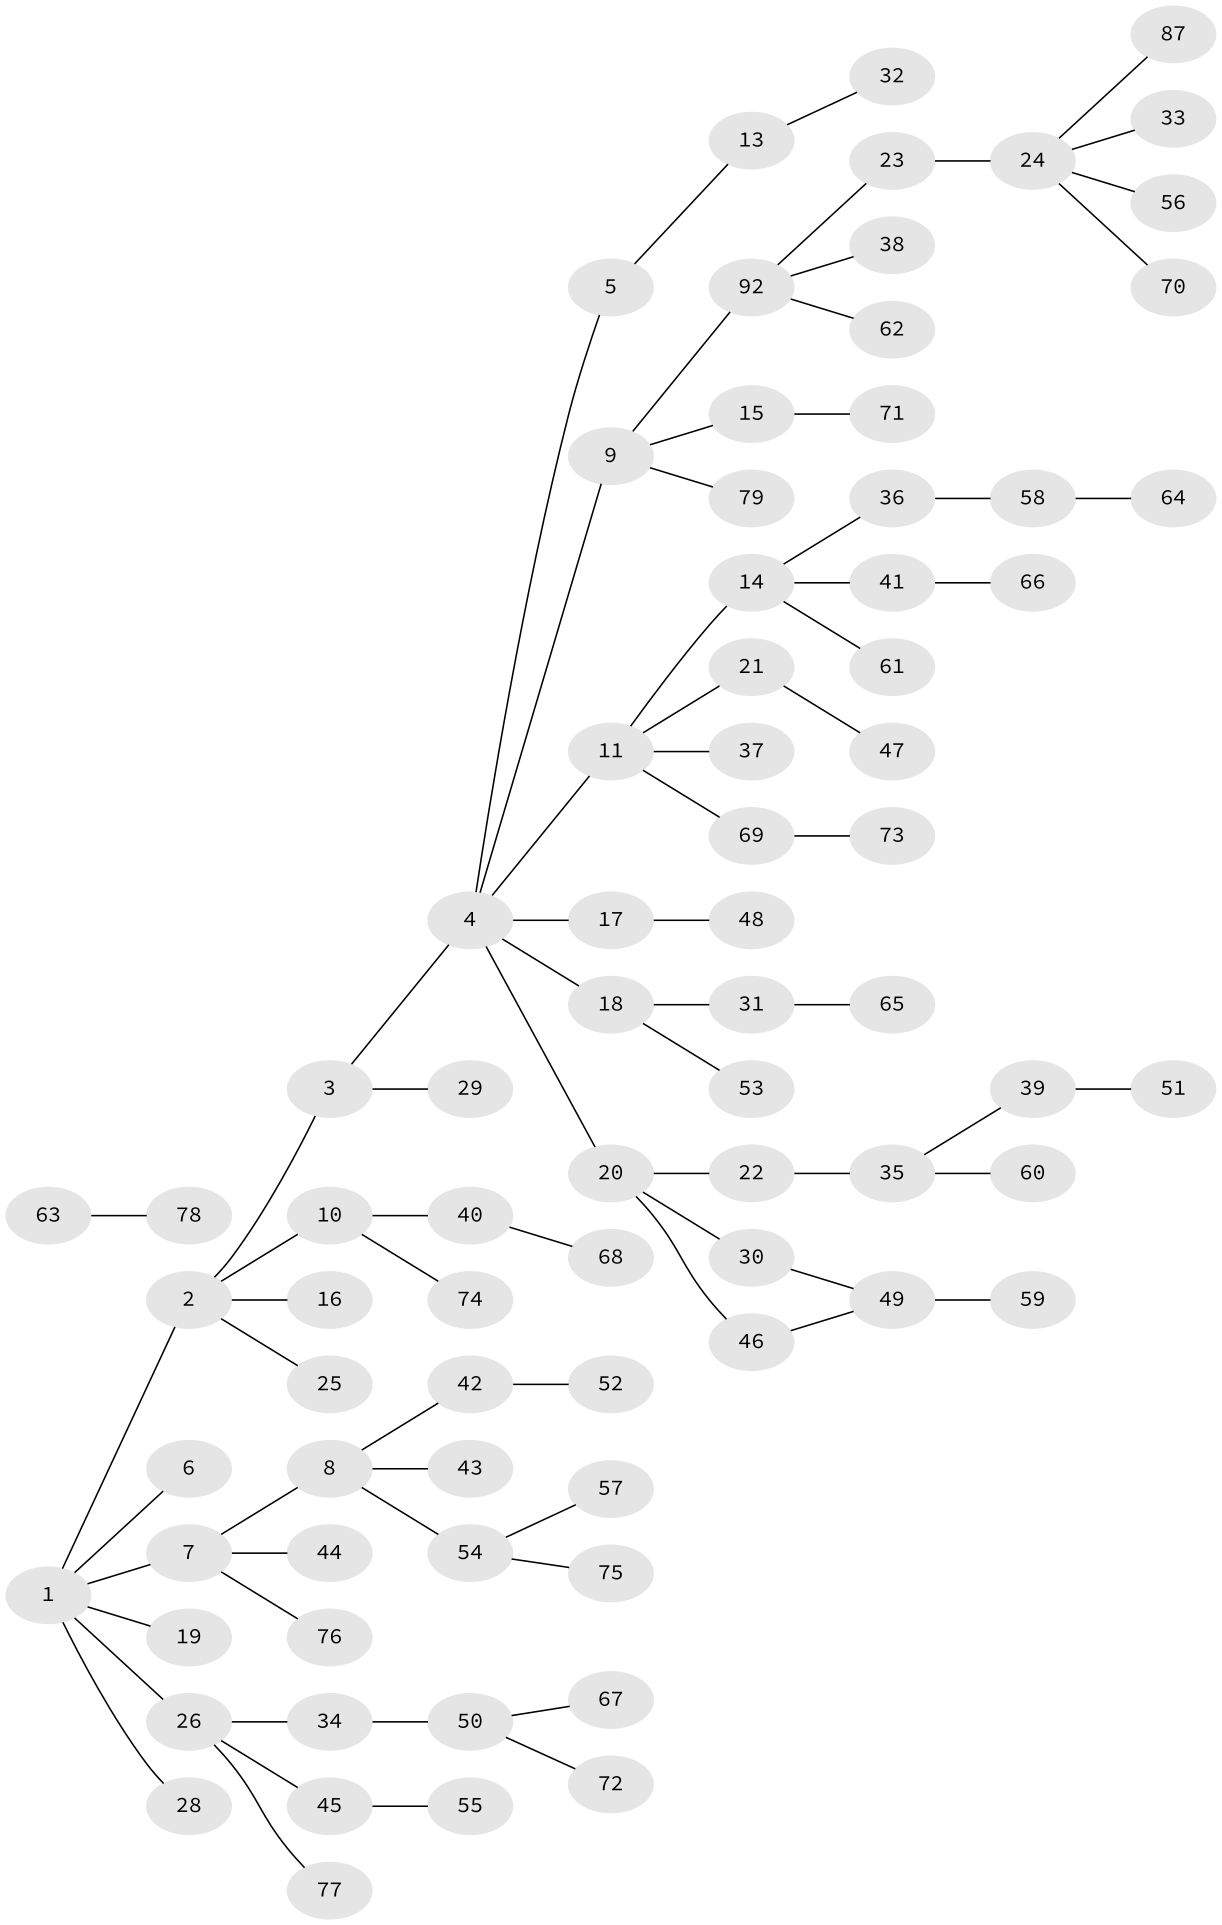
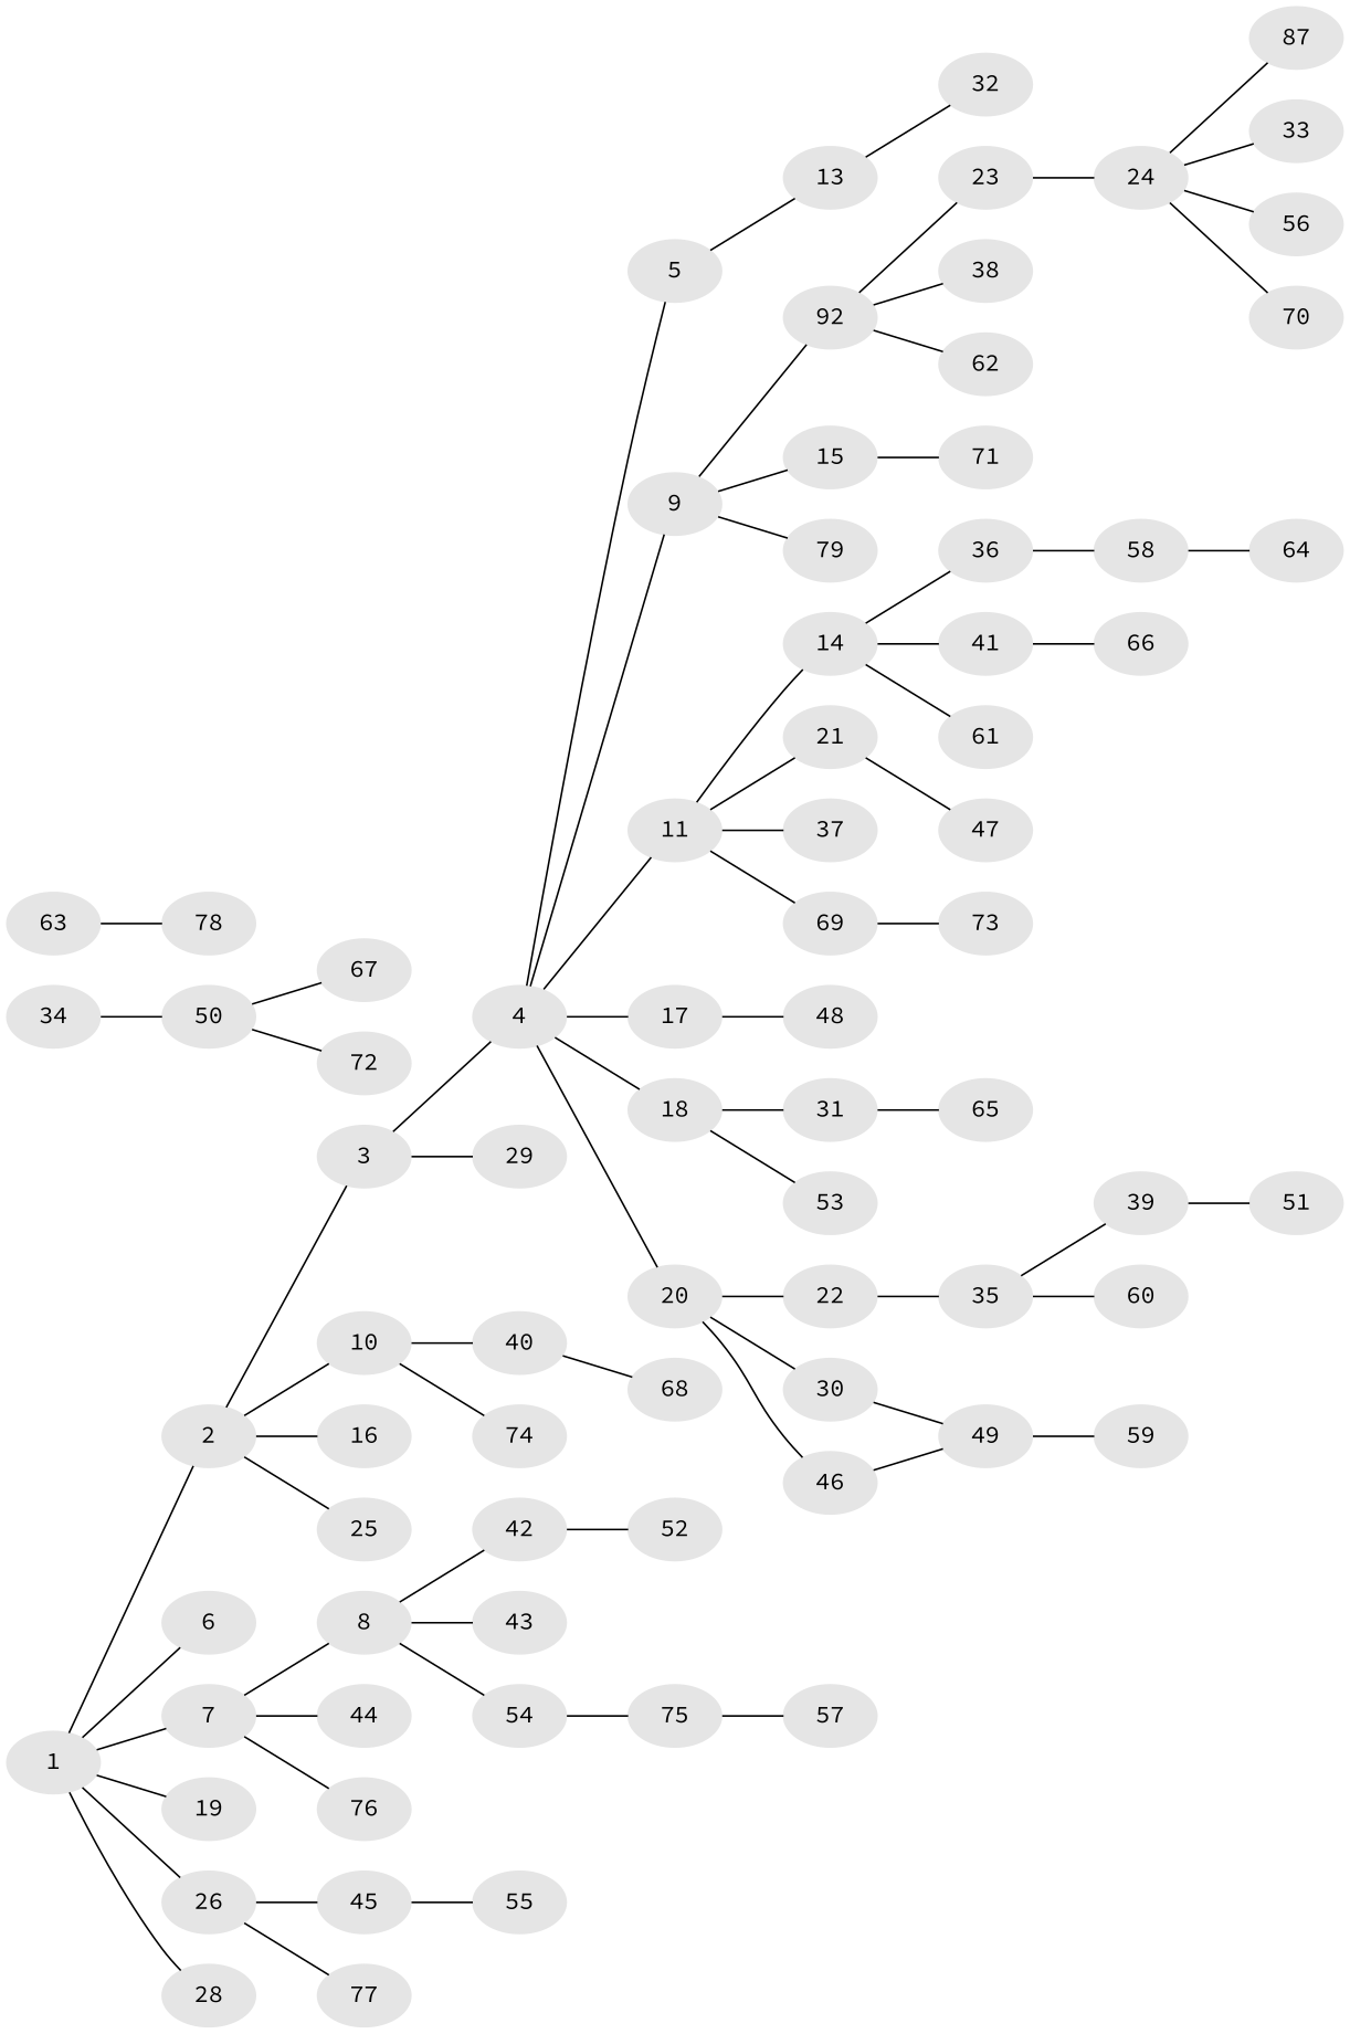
  graph {
    fontname="Source Code Pro"
    rankdir=LR
    node [color=gray90 fontname="Source Code Pro" style=filled]
    edge [fontname="Source Code Pro"]
    1
    2
    6
    7
    19
    26
    28
    3
    10
    16
    25
    8
    44
    76
    34
    45
    77
    4
    29
    40
    74
    5
    9
    11
    17
    18
    20
    13
    n29 [label=92]
    15
    79
    14
    21
    37
    69
    48
    31
    53
    22
    30
    46
    32
    42
    43
    54
    52
    57
    75
    23
    38
    62
    71
    68
    36
    41
    61
    47
    73
    24
    58
    66
    65
    35
    49
    39
    60
    n67 [label=87]
    33
    56
    70
    50
    55
    63
    78
    67
    72
    51
    64
    59
    1 -- 2
    1 -- 6
    1 -- 7
    1 -- 19
    1 -- 26
    1 -- 28
    2 -- 3
    2 -- 10
    2 -- 16
    2 -- 25
    7 -- 8
    7 -- 44
    7 -- 76
-   26 -- 34
    26 -- 45
    26 -- 77
    3 -- 4
    3 -- 29
    10 -- 40
    10 -- 74
    8 -- 42
    8 -- 43
    8 -- 54
    34 -- 50
    45 -- 55
    4 -- 5
    4 -- 9
    4 -- 11
    4 -- 17
    4 -- 18
    4 -- 20
    40 -- 68
    5 -- 13
    9 -- n29
    9 -- 15
    9 -- 79
    11 -- 14
    11 -- 21
    11 -- 37
    11 -- 69
    17 -- 48
    18 -- 31
    18 -- 53
    20 -- 22
    20 -- 30
    20 -- 46
    13 -- 32
    n29 -- 23
    n29 -- 38
    n29 -- 62
    15 -- 71
    14 -- 36
    14 -- 41
    14 -- 61
    21 -- 47
    69 -- 73
    31 -- 65
    22 -- 35
    30 -- 49
    46 -- 49
    42 -- 52
-   54 -- 57
+   75 -- 57
    54 -- 75
    23 -- 24
    36 -- 58
    41 -- 66
    24 -- n67
    24 -- 33
    24 -- 56
    24 -- 70
    58 -- 64
    35 -- 39
    35 -- 60
    49 -- 59
    39 -- 51
    50 -- 67
    50 -- 72
    63 -- 78
  }
